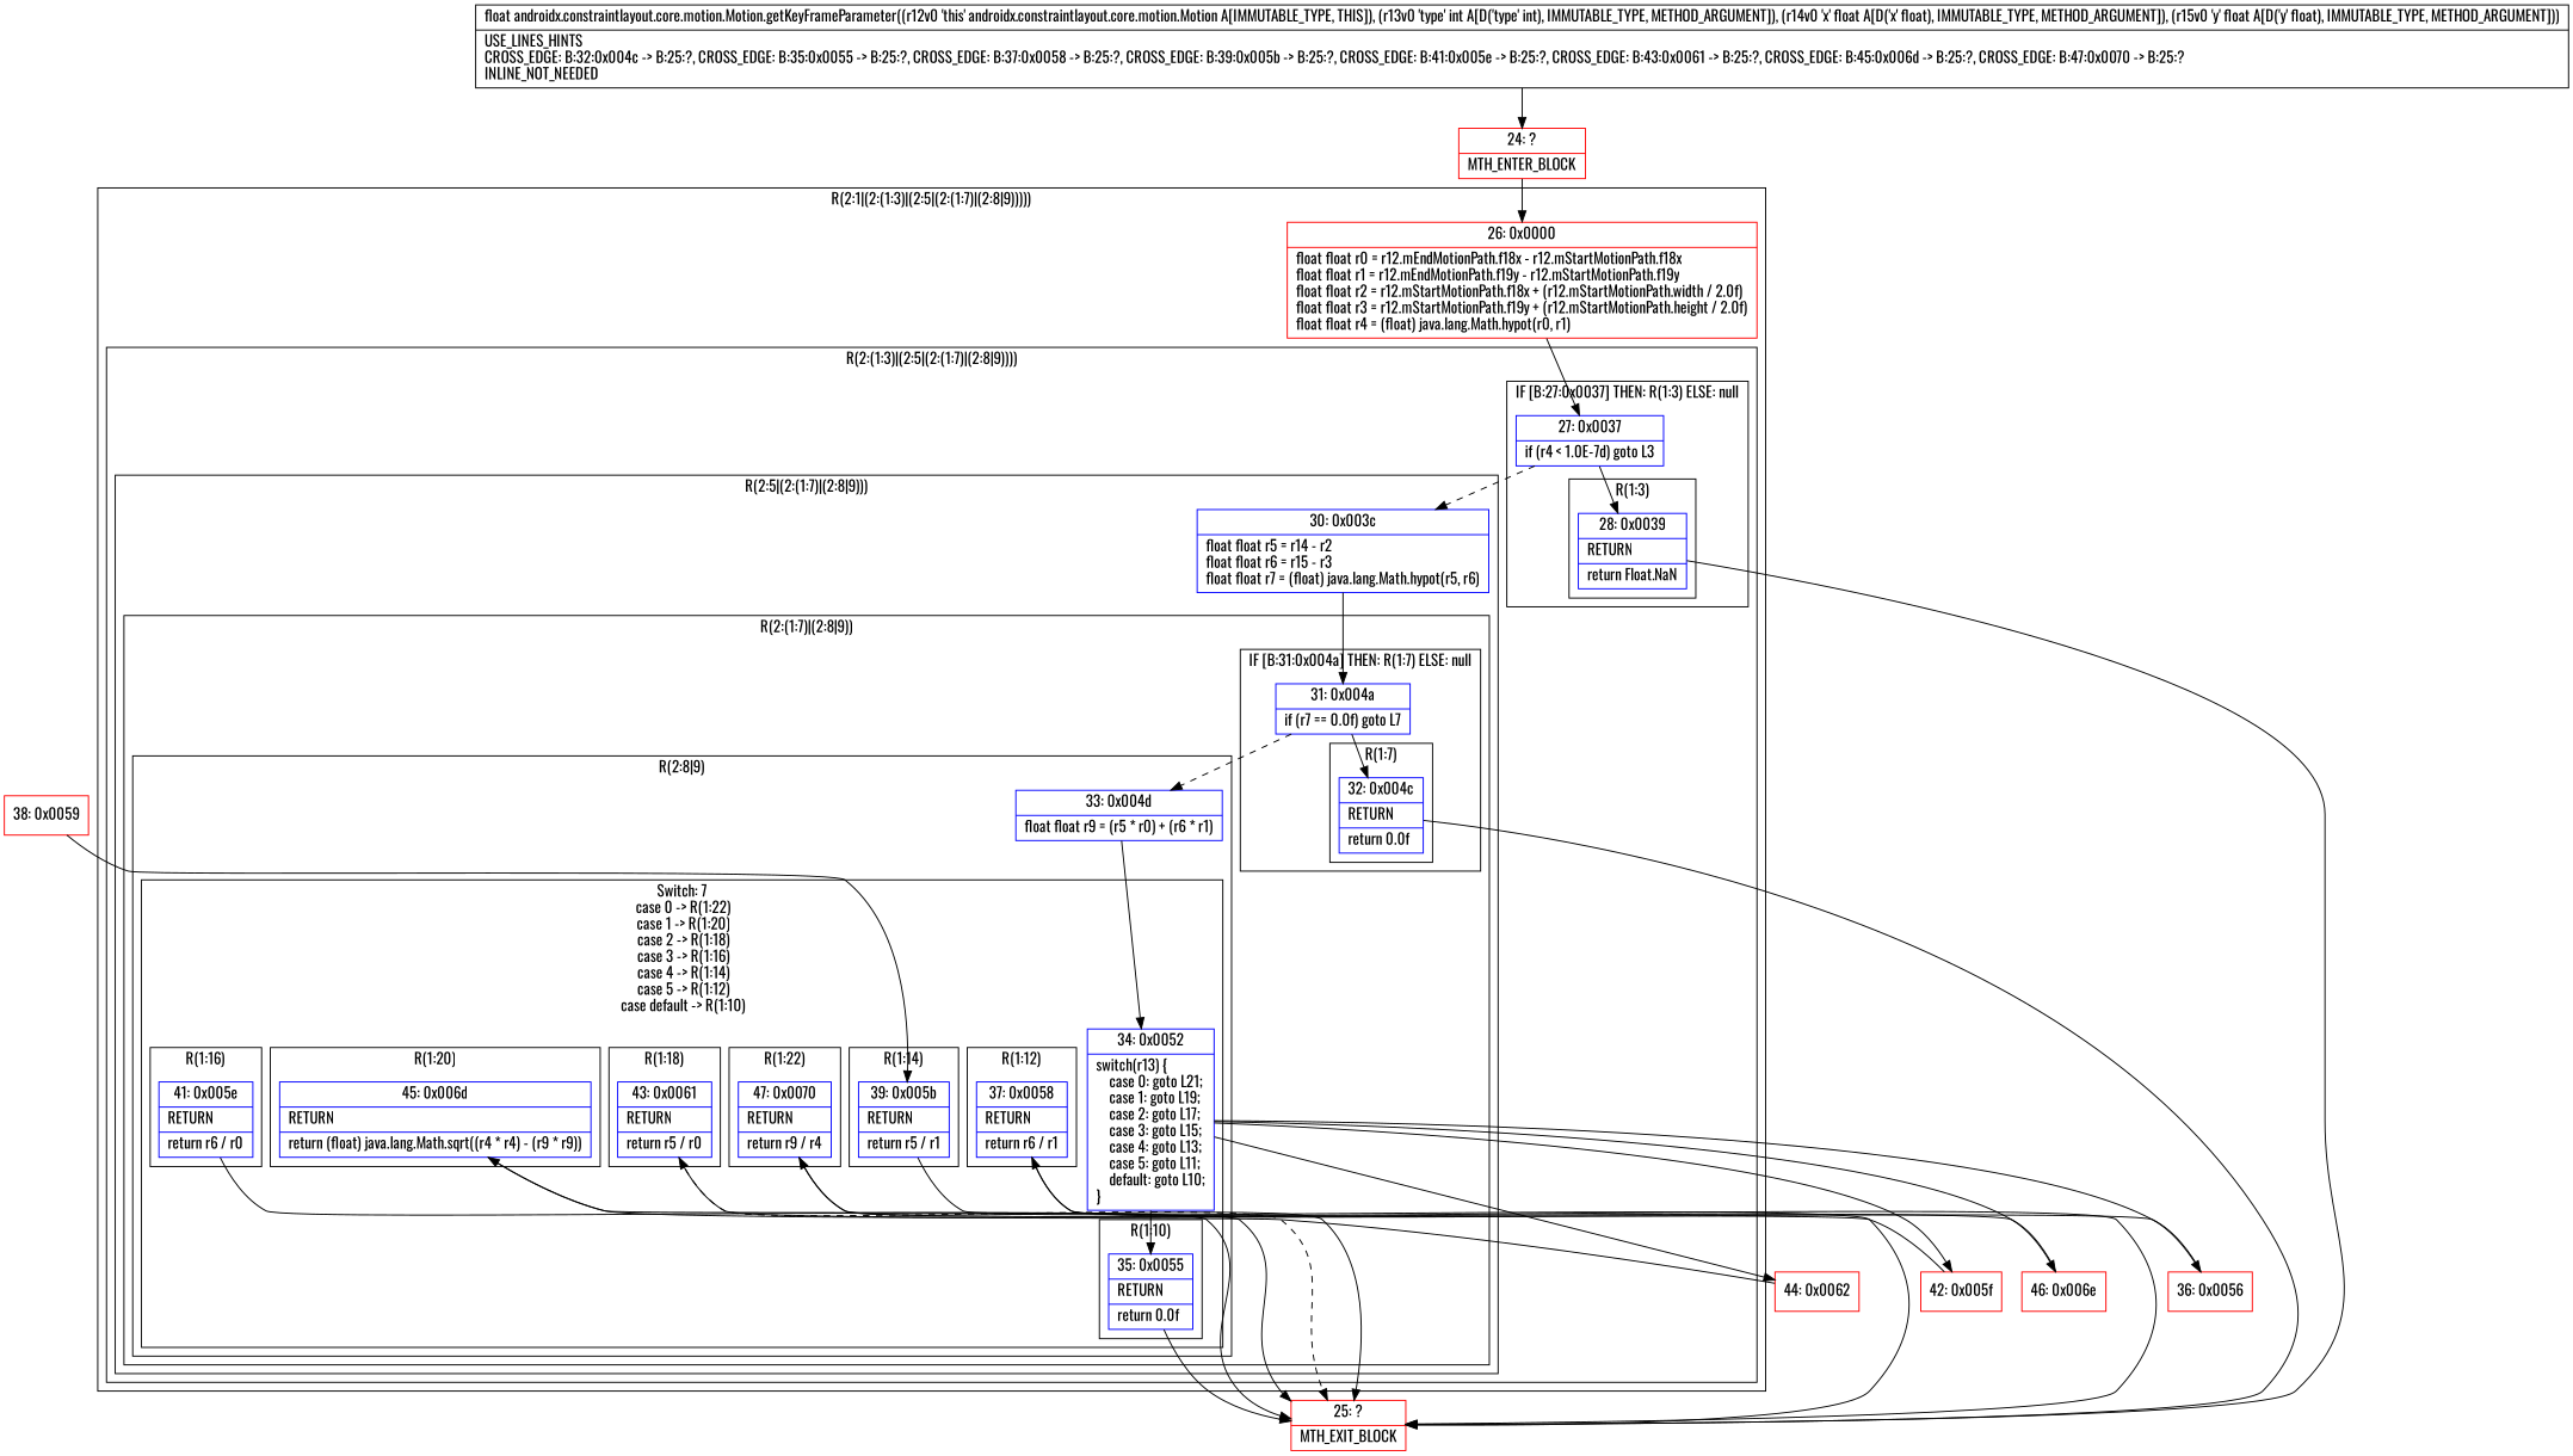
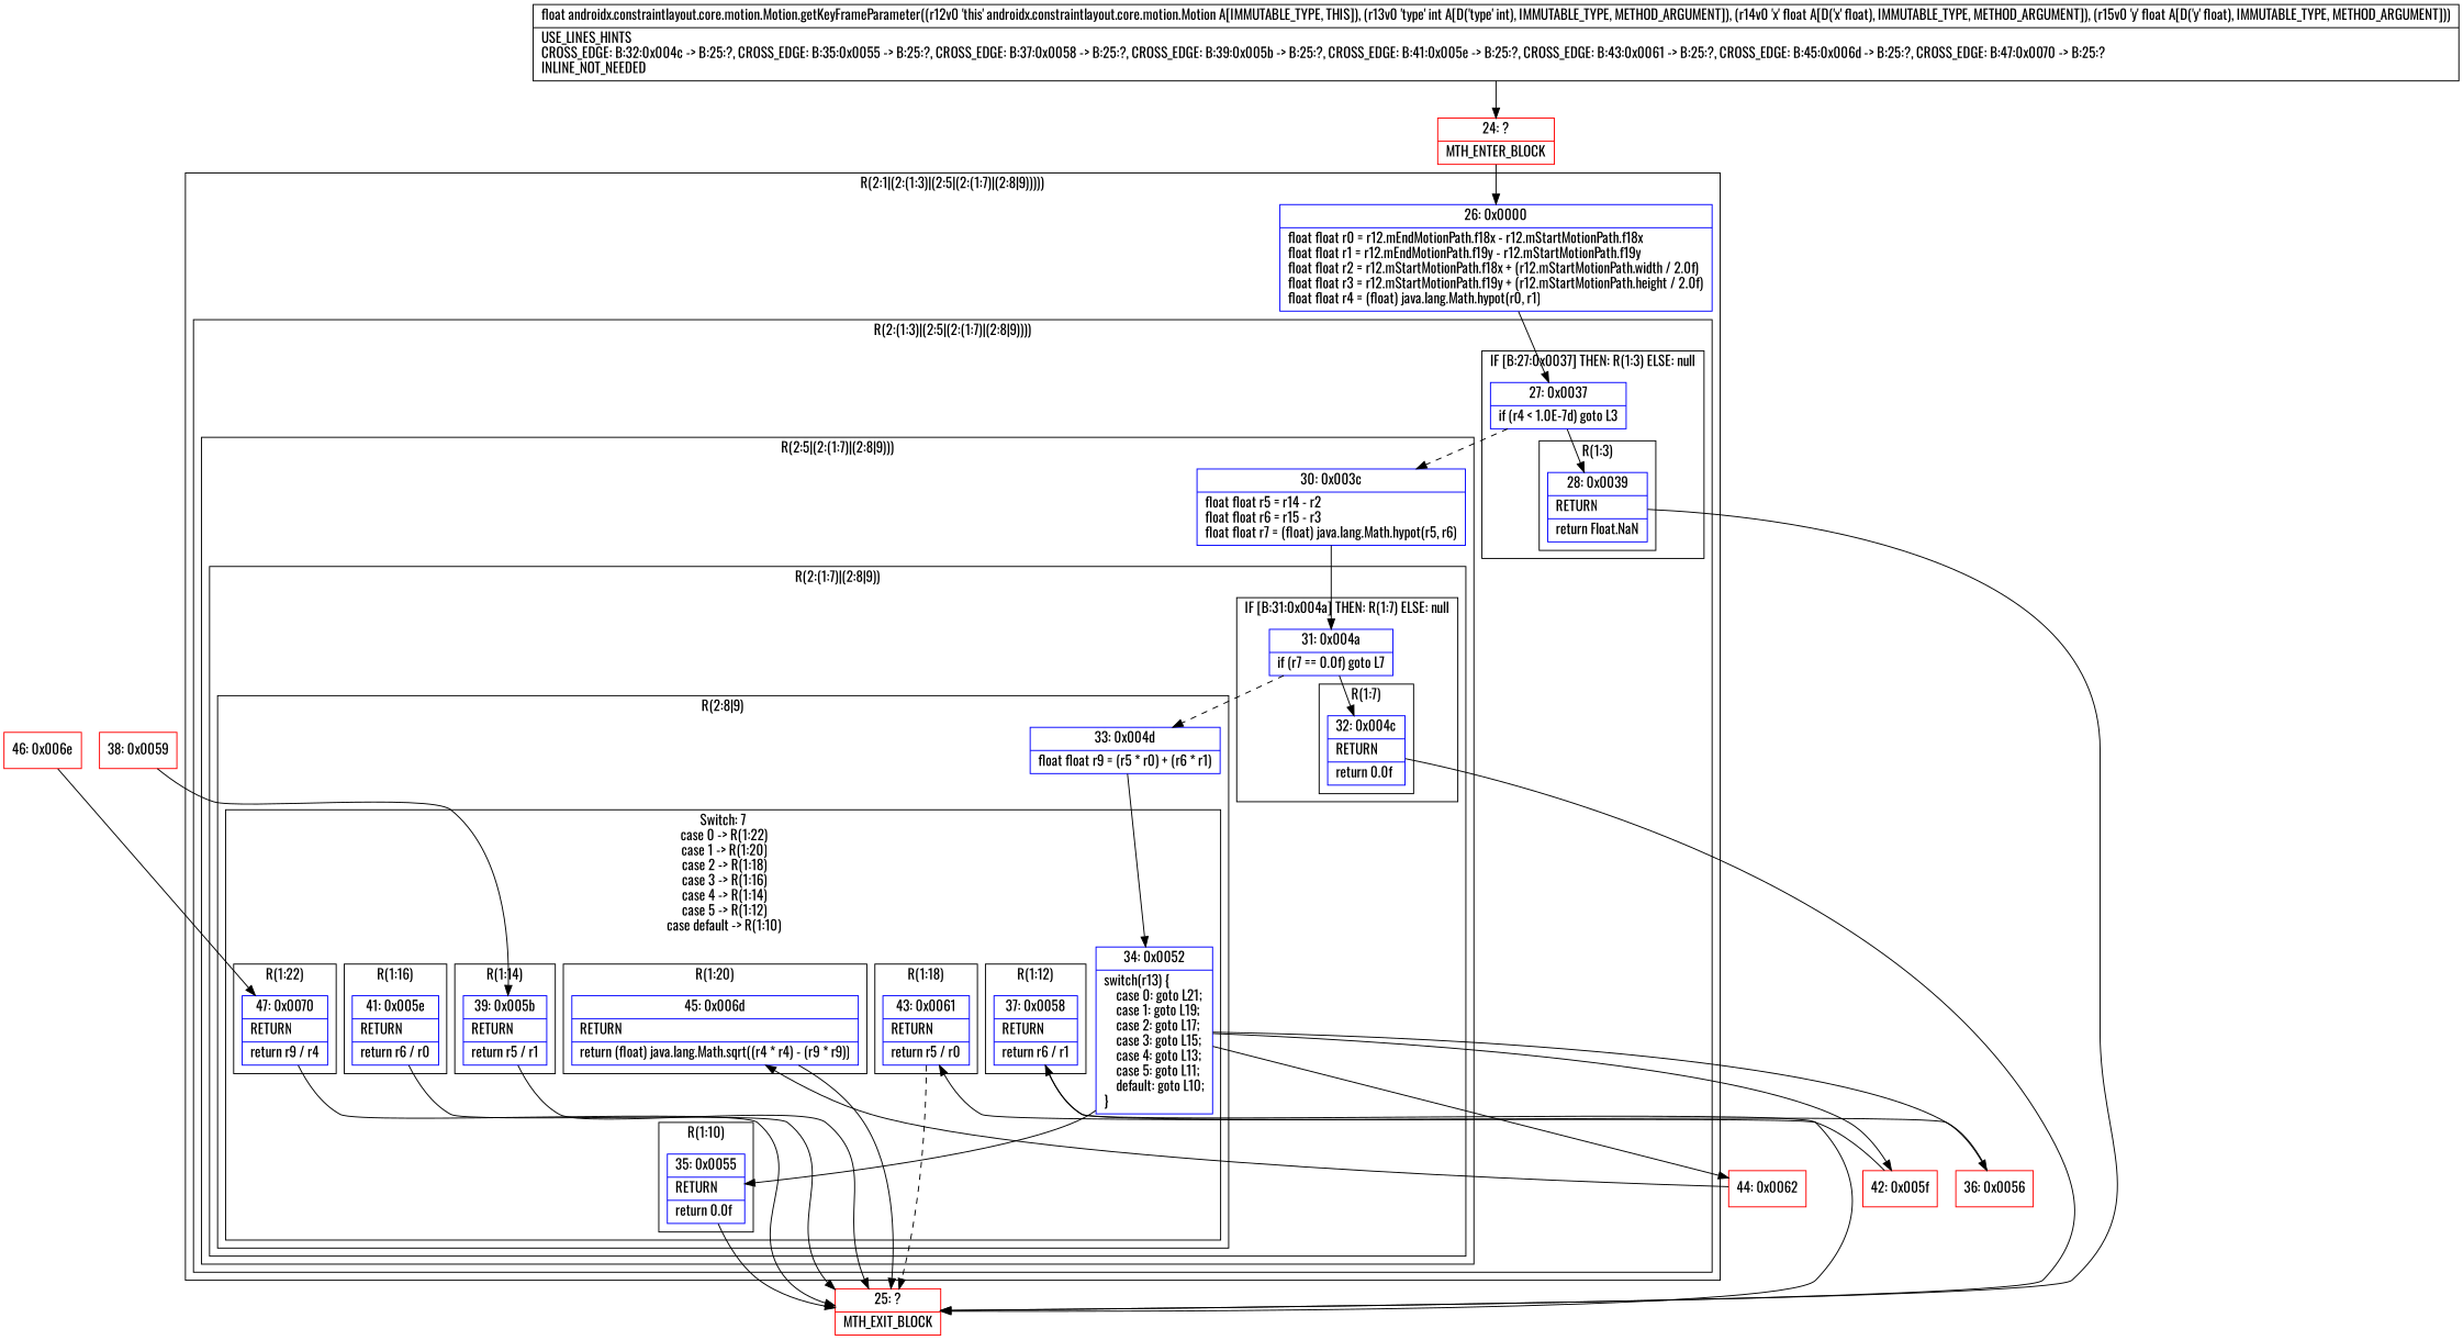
  digraph {
    fontname=Oswald
    node [color=blue fontname=Oswald shape=record]
    edge [fontname=Oswald]
    n1 [label="{28\:\ 0x0039|RETURN\l|return Float.NaN\l}"]
    n2 [label="{27\:\ 0x0037|if (r4 \< 1.0E\-7d) goto L3\l}"]
    n3 [label="{32\:\ 0x004c|RETURN\l|return 0.0f\l}"]
    n4 [label="{31\:\ 0x004a|if (r7 == 0.0f) goto L7\l}"]
    n5 [label="{47\:\ 0x0070|RETURN\l|return r9 \/ r4\l}"]
    n6 [label="{45\:\ 0x006d|RETURN\l|return (float) java.lang.Math.sqrt((r4 * r4) \- (r9 * r9))\l}"]
    n7 [label="{43\:\ 0x0061|RETURN\l|return r5 \/ r0\l}"]
    n8 [label="{41\:\ 0x005e|RETURN\l|return r6 \/ r0\l}"]
    n9 [label="{39\:\ 0x005b|RETURN\l|return r5 \/ r1\l}"]
    n10 [label="{37\:\ 0x0058|RETURN\l|return r6 \/ r1\l}"]
    n11 [label="{35\:\ 0x0055|RETURN\l|return 0.0f\l}"]
    n12 [label="{34\:\ 0x0052|switch(r13) \{\l    case 0: goto L21;\l    case 1: goto L19;\l    case 2: goto L17;\l    case 3: goto L15;\l    case 4: goto L13;\l    case 5: goto L11;\l    default: goto L10;\l\}\l}"]
    n13 [label="{33\:\ 0x004d|float float r9 = (r5 * r0) + (r6 * r1)\l}"]
    n14 [label="{30\:\ 0x003c|float float r5 = r14 \- r2\lfloat float r6 = r15 \- r3\lfloat float r7 = (float) java.lang.Math.hypot(r5, r6)\l}"]
-   n15 [color=red label="{26\:\ 0x0000|float float r0 = r12.mEndMotionPath.f18x \- r12.mStartMotionPath.f18x\lfloat float r1 = r12.mEndMotionPath.f19y \- r12.mStartMotionPath.f19y\lfloat float r2 = r12.mStartMotionPath.f18x + (r12.mStartMotionPath.width \/ 2.0f)\lfloat float r3 = r12.mStartMotionPath.f19y + (r12.mStartMotionPath.height \/ 2.0f)\lfloat float r4 = (float) java.lang.Math.hypot(r0, r1)\l}"]
+   n15 [label="{26\:\ 0x0000|float float r0 = r12.mEndMotionPath.f18x \- r12.mStartMotionPath.f18x\lfloat float r1 = r12.mEndMotionPath.f19y \- r12.mStartMotionPath.f19y\lfloat float r2 = r12.mStartMotionPath.f18x + (r12.mStartMotionPath.width \/ 2.0f)\lfloat float r3 = r12.mStartMotionPath.f19y + (r12.mStartMotionPath.height \/ 2.0f)\lfloat float r4 = (float) java.lang.Math.hypot(r0, r1)\l}"]
    n16 [color=red label="{25\:\ ?|MTH_EXIT_BLOCK\l}"]
    n17 [color=red label="{36\:\ 0x0056}"]
    n18 [color=red label="{42\:\ 0x005f}"]
    n19 [color=red label="{44\:\ 0x0062}"]
    n20 [color=red label="{46\:\ 0x006e}"]
    n21 [color=red label="{38\:\ 0x0059}"]
    n22 [color=red label="{24\:\ ?|MTH_ENTER_BLOCK\l}"]
    n23 [label="{float androidx.constraintlayout.core.motion.Motion.getKeyFrameParameter((r12v0 'this' androidx.constraintlayout.core.motion.Motion A[IMMUTABLE_TYPE, THIS]), (r13v0 'type' int A[D('type' int), IMMUTABLE_TYPE, METHOD_ARGUMENT]), (r14v0 'x' float A[D('x' float), IMMUTABLE_TYPE, METHOD_ARGUMENT]), (r15v0 'y' float A[D('y' float), IMMUTABLE_TYPE, METHOD_ARGUMENT]))  | USE_LINES_HINTS\lCROSS_EDGE: B:32:0x004c \-\> B:25:?, CROSS_EDGE: B:35:0x0055 \-\> B:25:?, CROSS_EDGE: B:37:0x0058 \-\> B:25:?, CROSS_EDGE: B:39:0x005b \-\> B:25:?, CROSS_EDGE: B:41:0x005e \-\> B:25:?, CROSS_EDGE: B:43:0x0061 \-\> B:25:?, CROSS_EDGE: B:45:0x006d \-\> B:25:?, CROSS_EDGE: B:47:0x0070 \-\> B:25:?\lINLINE_NOT_NEEDED\l}" color=""]
    subgraph cluster_1 {
      label="R(2:1|(2:(1:3)|(2:5|(2:(1:7)|(2:8|9)))))"
      n15
      subgraph cluster_2 {
        label="R(2:(1:3)|(2:5|(2:(1:7)|(2:8|9))))"
        subgraph cluster_3 {
          label="IF [B:27:0x0037] THEN: R(1:3) ELSE: null"
          n2
          subgraph cluster_4 {
            label="R(1:3)"
            n1
          }
        }
        subgraph cluster_5 {
          label="R(2:5|(2:(1:7)|(2:8|9)))"
          n14
          subgraph cluster_6 {
            label="R(2:(1:7)|(2:8|9))"
            subgraph cluster_7 {
              label="IF [B:31:0x004a] THEN: R(1:7) ELSE: null"
              n4
              subgraph cluster_8 {
                label="R(1:7)"
                n3
              }
            }
            subgraph cluster_9 {
              label="R(2:8|9)"
              n13
              subgraph cluster_10 {
                label="Switch: 7\n case 0 -> R(1:22)\n case 1 -> R(1:20)\n case 2 -> R(1:18)\n case 3 -> R(1:16)\n case 4 -> R(1:14)\n case 5 -> R(1:12)\n case default -> R(1:10)"
                n12
                subgraph cluster_11 {
                  label="R(1:22)"
                  n5
                }
                subgraph cluster_12 {
                  label="R(1:20)"
                  n6
                }
                subgraph cluster_13 {
                  label="R(1:18)"
                  n7
                }
                subgraph cluster_14 {
                  label="R(1:16)"
                  n8
                }
                subgraph cluster_15 {
                  label="R(1:14)"
                  n9
                }
                subgraph cluster_16 {
                  label="R(1:12)"
                  n10
                }
                subgraph cluster_17 {
                  label="R(1:10)"
                  n11
                }
              }
            }
          }
        }
      }
    }
    n1 -> n16
    n2 -> n1
    n2 -> n14 [style=dashed]
    n3 -> n16
    n4 -> n3
    n4 -> n13 [style=dashed]
    n5 -> n16
    n6 -> n16
    n7 -> n16 [style=dashed]
    n8 -> n16
    n9 -> n16
    n10 -> n16
    n11 -> n16
    n12 -> n11
    n12 -> n17
    n12 -> n18
    n12 -> n19
-   n12 -> n20
    n13 -> n12
    n14 -> n4
    n15 -> n2
    n17 -> n10
    n18 -> n7
    n19 -> n6
    n20 -> n5
    n21 -> n9
    n22 -> n15
    n23 -> n22
  }
